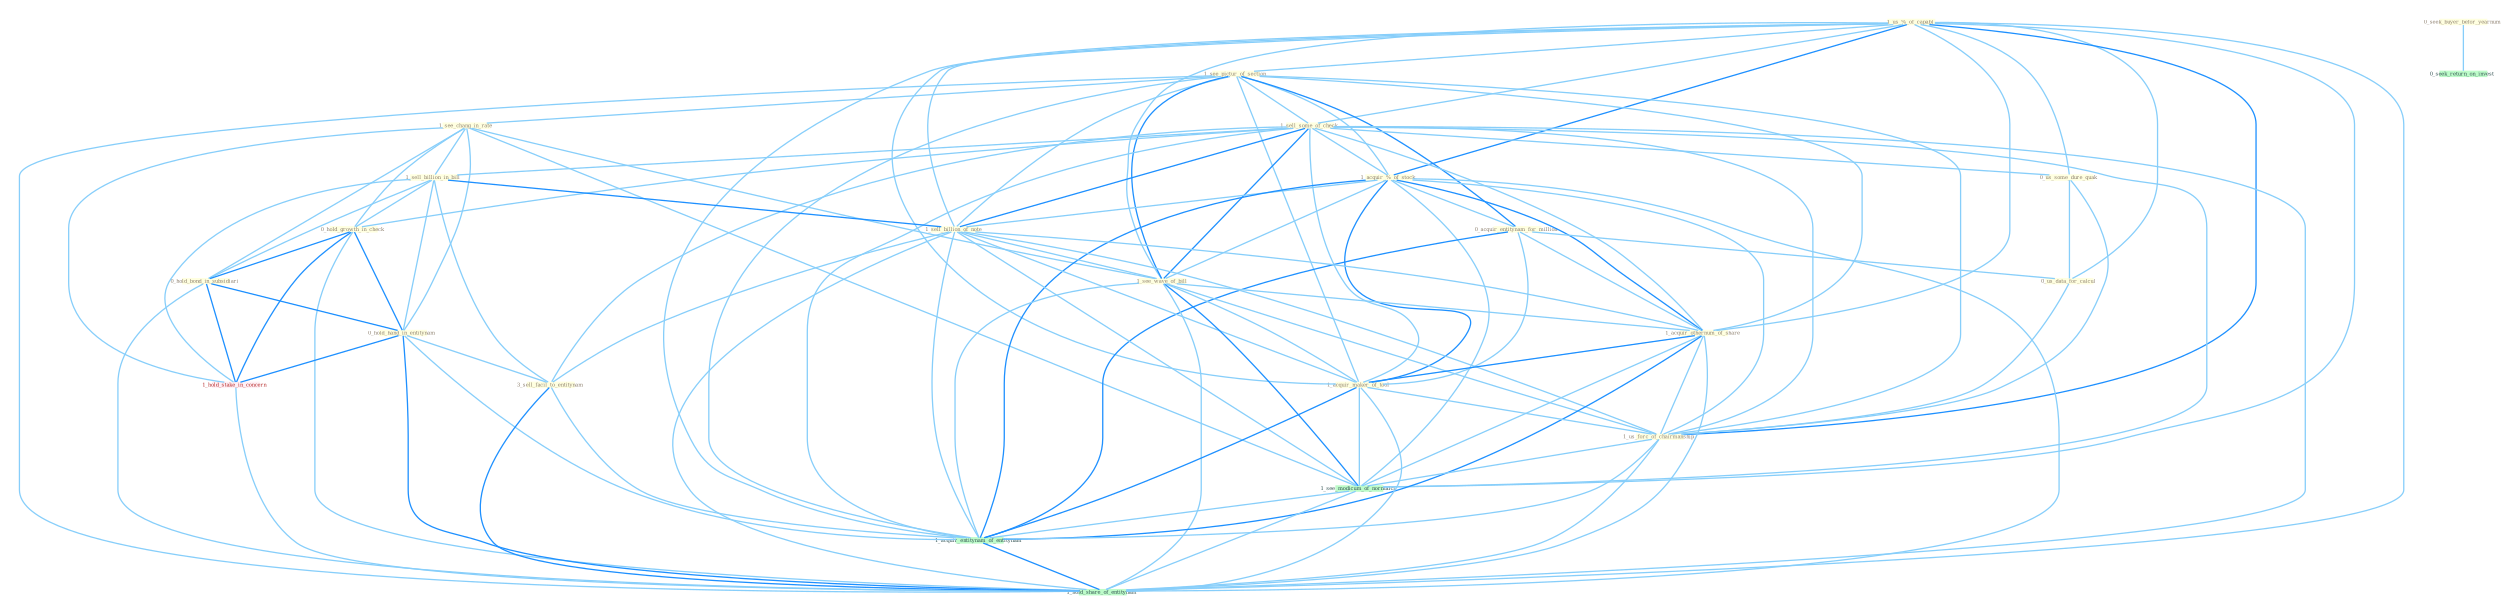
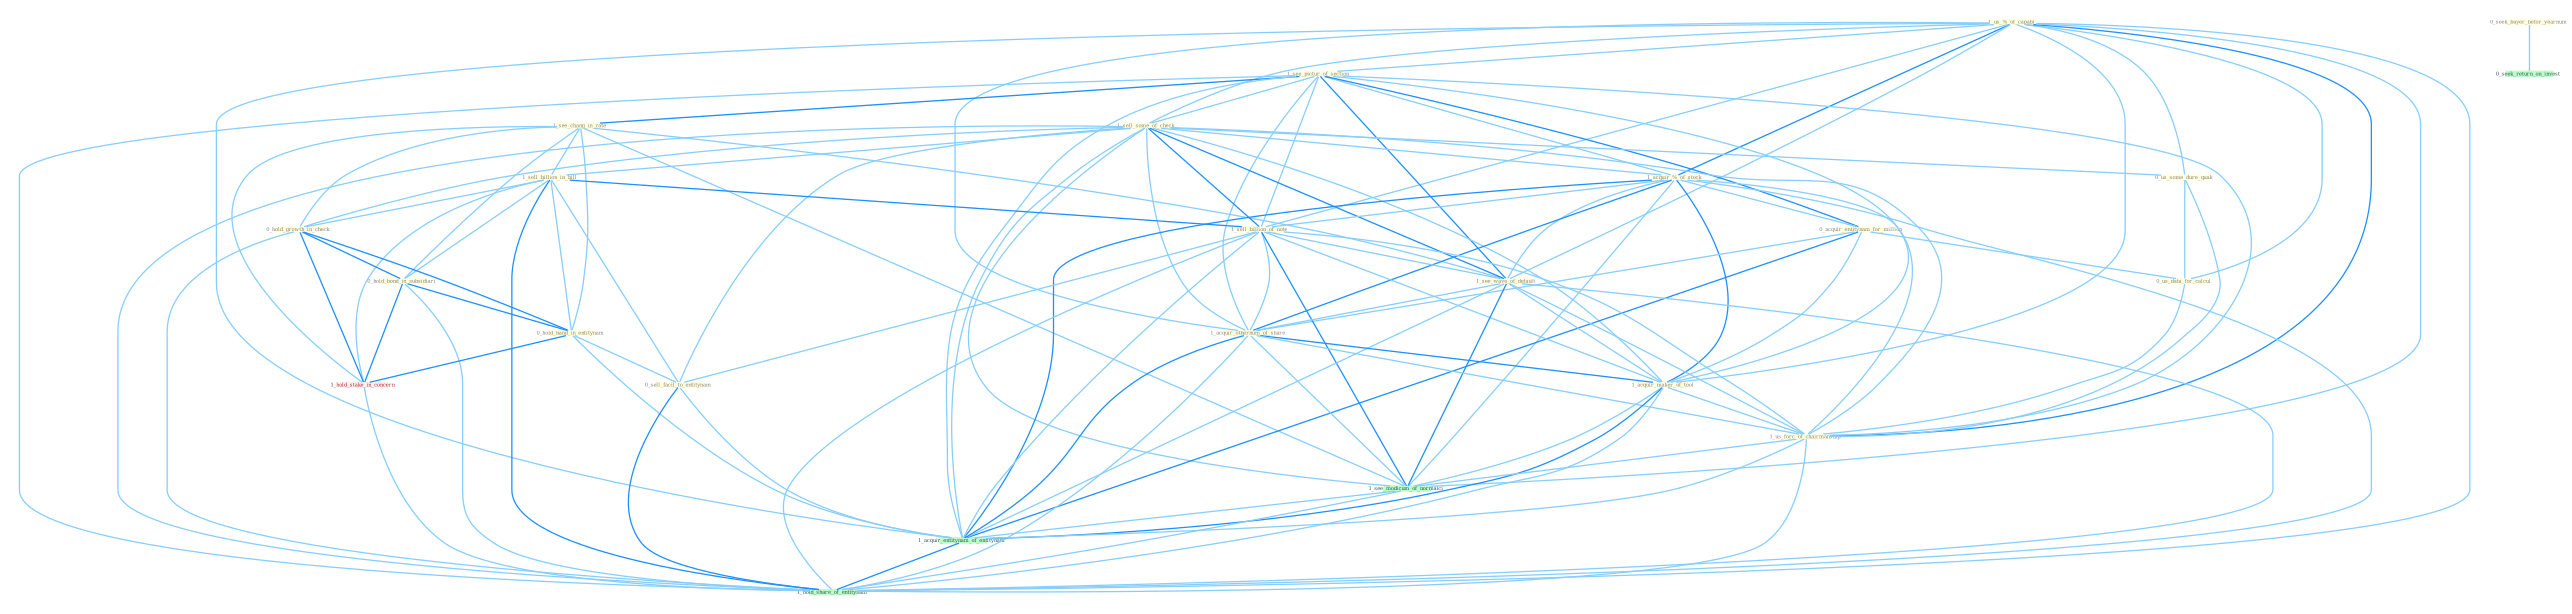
  graph {
    node [color="#ffffe0" fixedsize=true fontcolor="#8b7d6b" fontsize=4 shape=polygon style=filled]
    edge [color="#87cefa" w=1]
    "1_us_%_of_capabl " [height=.06 width=.5]
    "1_see_pictur_of_section " [height=.06 width=.5]
    "1_see_chang_in_rate " [height=.06 width=.5]
    "0_seek_buyer_befor_yearnum " [height=.06 width=.5]
    "1_sell_some_of_check " [height=.06 width=.5]
    "1_acquir_%_of_stock " [height=.06 width=.5]
    "0_us_some_dure_quak " [height=.06 width=.5]
    "1_sell_billion_in_bill " [height=.06 width=.5]
    "0_hold_growth_in_check " [height=.06 width=.5]
    "0_hold_bond_in_subsidiari " [height=.06 width=.5]
    "0_acquir_entitynam_for_million " [height=.06 width=.5]
    "0_hold_hand_in_entitynam " [height=.06 width=.5]
    "1_sell_billion_of_note " [height=.06 width=.5]
-   "1_see_wave_of_default " [height=.06 width=.5 label="1_see_wave_of_bill"]
+   "1_see_wave_of_default " [height=.06 width=.5]
    "0_us_data_for_calcul " [height=.06 width=.5]
    "1_acquir_othernum_of_share " [height=.06 width=.5]
-   "0_sell_facil_to_entitynam " [height=.06 width=.5 label="3_sell_facil_to_entitynam"]
+   "0_sell_facil_to_entitynam " [height=.06 width=.5]
    "1_acquir_maker_of_tool " [height=.06 width=.5]
    "1_us_forc_of_chairmanship " [height=.06 width=.5]
    "1_hold_stake_in_concern " [color="#fff0f5" fontcolor="#b22222" height=.06 width=.5]
    "1_see_modicum_of_normalci " [color="#BDFCC9" fontcolor="#2f4f4f" height=.06 width=.5]
    "1_acquir_entitynam_of_entitynam " [color="#BDFCC9" fontcolor="#2f4f4f" height=.06 width=.5]
    "1_hold_share_of_entitynam " [color="#BDFCC9" fontcolor="#2f4f4f" height=.06 width=.5]
    "0_seek_return_on_invest " [color="#BDFCC9" fontcolor="#2f4f4f" height=.06 width=.5]
    subgraph sub_1 {
      "1_us_%_of_capabl "
      "1_see_pictur_of_section "
      "1_see_chang_in_rate "
      "0_seek_buyer_befor_yearnum "
      "1_sell_some_of_check "
      "1_acquir_%_of_stock "
      "0_us_some_dure_quak "
      "1_sell_billion_in_bill "
      "0_hold_growth_in_check "
      "0_hold_bond_in_subsidiari "
      "0_acquir_entitynam_for_million "
      "0_hold_hand_in_entitynam "
      "1_sell_billion_of_note "
      "1_see_wave_of_default "
      "0_us_data_for_calcul "
      "1_acquir_othernum_of_share "
      "0_sell_facil_to_entitynam "
      "1_acquir_maker_of_tool "
      "1_us_forc_of_chairmanship "
    }
    subgraph sub_2 {
      "1_hold_stake_in_concern "
    }
    "1_us_%_of_capabl " -- "1_see_pictur_of_section "
    "1_us_%_of_capabl " -- "1_sell_some_of_check "
    "1_us_%_of_capabl " -- "1_acquir_%_of_stock " [color="#1e90ff" w=2]
    "1_us_%_of_capabl " -- "0_us_some_dure_quak "
    "1_us_%_of_capabl " -- "1_sell_billion_of_note "
    "1_us_%_of_capabl " -- "1_see_wave_of_default "
    "1_us_%_of_capabl " -- "0_us_data_for_calcul "
    "1_us_%_of_capabl " -- "1_acquir_othernum_of_share "
    "1_us_%_of_capabl " -- "1_acquir_maker_of_tool "
    "1_us_%_of_capabl " -- "1_us_forc_of_chairmanship " [color="#1e90ff" w=2]
    "1_us_%_of_capabl " -- "1_see_modicum_of_normalci "
    "1_us_%_of_capabl " -- "1_acquir_entitynam_of_entitynam "
    "1_us_%_of_capabl " -- "1_hold_share_of_entitynam "
-   "1_see_pictur_of_section " -- "1_see_chang_in_rate "
+   "1_see_pictur_of_section " -- "1_see_chang_in_rate " [color="#1e90ff"]
    "1_see_pictur_of_section " -- "1_sell_some_of_check "
    "1_see_pictur_of_section " -- "1_acquir_%_of_stock "
    "1_see_pictur_of_section " -- "0_acquir_entitynam_for_million " [color="#1e90ff" w=2]
    "1_see_pictur_of_section " -- "1_sell_billion_of_note "
    "1_see_pictur_of_section " -- "1_see_wave_of_default " [color="#1e90ff" w=2]
    "1_see_pictur_of_section " -- "1_acquir_othernum_of_share "
    "1_see_pictur_of_section " -- "1_acquir_maker_of_tool "
    "1_see_pictur_of_section " -- "1_us_forc_of_chairmanship "
    "1_see_pictur_of_section " -- "1_acquir_entitynam_of_entitynam "
    "1_see_pictur_of_section " -- "1_hold_share_of_entitynam "
    "1_see_chang_in_rate " -- "1_sell_billion_in_bill "
    "1_see_chang_in_rate " -- "0_hold_growth_in_check "
    "1_see_chang_in_rate " -- "0_hold_bond_in_subsidiari "
    "1_see_chang_in_rate " -- "0_hold_hand_in_entitynam "
    "1_see_chang_in_rate " -- "1_see_wave_of_default "
    "1_see_chang_in_rate " -- "1_hold_stake_in_concern "
    "1_see_chang_in_rate " -- "1_see_modicum_of_normalci "
    "0_seek_buyer_befor_yearnum " -- "0_seek_return_on_invest "
    "1_sell_some_of_check " -- "1_acquir_%_of_stock "
    "1_sell_some_of_check " -- "0_us_some_dure_quak "
    "1_sell_some_of_check " -- "1_sell_billion_in_bill "
    "1_sell_some_of_check " -- "0_hold_growth_in_check "
    "1_sell_some_of_check " -- "1_sell_billion_of_note " [color="#1e90ff" w=2]
    "1_sell_some_of_check " -- "1_see_wave_of_default " [color="#1e90ff"]
    "1_sell_some_of_check " -- "1_acquir_othernum_of_share "
    "1_sell_some_of_check " -- "0_sell_facil_to_entitynam "
    "1_sell_some_of_check " -- "1_acquir_maker_of_tool "
    "1_sell_some_of_check " -- "1_us_forc_of_chairmanship "
    "1_sell_some_of_check " -- "1_see_modicum_of_normalci "
    "1_sell_some_of_check " -- "1_acquir_entitynam_of_entitynam "
    "1_sell_some_of_check " -- "1_hold_share_of_entitynam "
    "1_acquir_%_of_stock " -- "0_acquir_entitynam_for_million "
    "1_acquir_%_of_stock " -- "1_sell_billion_of_note "
    "1_acquir_%_of_stock " -- "1_see_wave_of_default "
    "1_acquir_%_of_stock " -- "1_acquir_othernum_of_share " [color="#1e90ff" w=2]
    "1_acquir_%_of_stock " -- "1_acquir_maker_of_tool " [color="#1e90ff" w=2]
    "1_acquir_%_of_stock " -- "1_us_forc_of_chairmanship "
    "1_acquir_%_of_stock " -- "1_see_modicum_of_normalci "
    "1_acquir_%_of_stock " -- "1_acquir_entitynam_of_entitynam " [color="#1e90ff" w=2]
    "1_acquir_%_of_stock " -- "1_hold_share_of_entitynam "
    "0_us_some_dure_quak " -- "0_us_data_for_calcul "
    "0_us_some_dure_quak " -- "1_us_forc_of_chairmanship "
    "1_sell_billion_in_bill " -- "0_hold_growth_in_check "
    "1_sell_billion_in_bill " -- "0_hold_bond_in_subsidiari "
    "1_sell_billion_in_bill " -- "0_hold_hand_in_entitynam "
    "1_sell_billion_in_bill " -- "1_sell_billion_of_note " [color="#1e90ff" w=2]
    "1_sell_billion_in_bill " -- "0_sell_facil_to_entitynam "
    "1_sell_billion_in_bill " -- "1_hold_stake_in_concern "
    "0_hold_growth_in_check " -- "0_hold_bond_in_subsidiari " [color="#1e90ff" w=2]
    "0_hold_growth_in_check " -- "0_hold_hand_in_entitynam " [color="#1e90ff" w=2]
    "0_hold_growth_in_check " -- "1_hold_stake_in_concern " [color="#1e90ff" w=2]
    "0_hold_growth_in_check " -- "1_hold_share_of_entitynam "
    "0_hold_bond_in_subsidiari " -- "0_hold_hand_in_entitynam " [color="#1e90ff" w=2]
    "0_hold_bond_in_subsidiari " -- "1_hold_stake_in_concern " [color="#1e90ff" w=2]
    "0_hold_bond_in_subsidiari " -- "1_hold_share_of_entitynam "
    "0_acquir_entitynam_for_million " -- "0_us_data_for_calcul "
    "0_acquir_entitynam_for_million " -- "1_acquir_othernum_of_share "
    "0_acquir_entitynam_for_million " -- "1_acquir_maker_of_tool "
    "0_acquir_entitynam_for_million " -- "1_acquir_entitynam_of_entitynam " [color="#1e90ff" w=2]
    "0_hold_hand_in_entitynam " -- "0_sell_facil_to_entitynam "
    "0_hold_hand_in_entitynam " -- "1_hold_stake_in_concern " [color="#1e90ff" w=2]
    "0_hold_hand_in_entitynam " -- "1_acquir_entitynam_of_entitynam "
-   "0_hold_hand_in_entitynam " -- "1_hold_share_of_entitynam " [color="#1e90ff" w=2]
+   "1_sell_billion_in_bill " -- "1_hold_share_of_entitynam " [color="#1e90ff" w=2]
    "1_sell_billion_of_note " -- "1_see_wave_of_default "
    "1_sell_billion_of_note " -- "1_acquir_othernum_of_share "
    "1_sell_billion_of_note " -- "0_sell_facil_to_entitynam "
    "1_sell_billion_of_note " -- "1_acquir_maker_of_tool "
    "1_sell_billion_of_note " -- "1_us_forc_of_chairmanship "
-   "1_sell_billion_of_note " -- "1_see_modicum_of_normalci "
+   "1_sell_billion_of_note " -- "1_see_modicum_of_normalci " [color="#1e90ff"]
    "1_sell_billion_of_note " -- "1_acquir_entitynam_of_entitynam "
    "1_sell_billion_of_note " -- "1_hold_share_of_entitynam "
    "1_see_wave_of_default " -- "1_acquir_othernum_of_share "
    "1_see_wave_of_default " -- "1_acquir_maker_of_tool "
    "1_see_wave_of_default " -- "1_us_forc_of_chairmanship "
    "1_see_wave_of_default " -- "1_see_modicum_of_normalci " [color="#1e90ff" w=2]
    "1_see_wave_of_default " -- "1_acquir_entitynam_of_entitynam "
    "1_see_wave_of_default " -- "1_hold_share_of_entitynam "
    "0_us_data_for_calcul " -- "1_us_forc_of_chairmanship "
    "1_acquir_othernum_of_share " -- "1_acquir_maker_of_tool " [color="#1e90ff" w=2]
    "1_acquir_othernum_of_share " -- "1_us_forc_of_chairmanship "
    "1_acquir_othernum_of_share " -- "1_see_modicum_of_normalci "
    "1_acquir_othernum_of_share " -- "1_acquir_entitynam_of_entitynam " [color="#1e90ff" w=2]
    "1_acquir_othernum_of_share " -- "1_hold_share_of_entitynam "
    "0_sell_facil_to_entitynam " -- "1_acquir_entitynam_of_entitynam "
    "0_sell_facil_to_entitynam " -- "1_hold_share_of_entitynam " [color="#1e90ff"]
    "1_acquir_maker_of_tool " -- "1_us_forc_of_chairmanship "
    "1_acquir_maker_of_tool " -- "1_see_modicum_of_normalci "
    "1_acquir_maker_of_tool " -- "1_acquir_entitynam_of_entitynam " [color="#1e90ff" w=2]
    "1_acquir_maker_of_tool " -- "1_hold_share_of_entitynam "
    "1_us_forc_of_chairmanship " -- "1_see_modicum_of_normalci "
    "1_us_forc_of_chairmanship " -- "1_acquir_entitynam_of_entitynam "
    "1_us_forc_of_chairmanship " -- "1_hold_share_of_entitynam "
    "1_hold_stake_in_concern " -- "1_hold_share_of_entitynam "
    "1_see_modicum_of_normalci " -- "1_acquir_entitynam_of_entitynam "
    "1_see_modicum_of_normalci " -- "1_hold_share_of_entitynam "
    "1_acquir_entitynam_of_entitynam " -- "1_hold_share_of_entitynam " [color="#1e90ff" w=2]
  }
